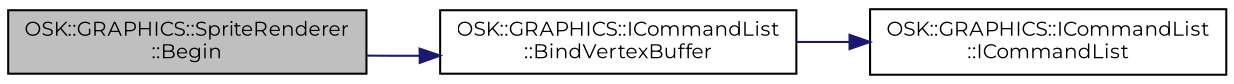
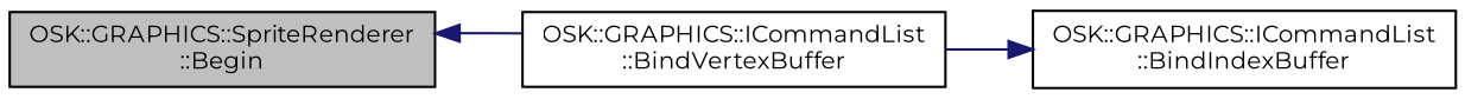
  digraph {
    fontname=Montserrat
    rankdir=LR
    node [color=black fillcolor=white fontname=Montserrat fontsize=10 shape=record style=filled]
    edge [color=midnightblue fontname=Montserrat fontsize=10 labelfontname=Helvetica labelfontsize=10 style=solid]
    n1 [fillcolor=grey75 fontcolor=black height=0.2 label="OSK::GRAPHICS::SpriteRenderer\l::Begin" width=0.4]
    n2 [height=0.2 label="OSK::GRAPHICS::ICommandList\l::BindVertexBuffer" width=0.4]
-   n3 [height=0.2 label="OSK::GRAPHICS::ICommandList\l::ICommandList" width=0.4]
-   n1 -> n2
+   n3 [height=0.2 label="OSK::GRAPHICS::ICommandList\l::BindIndexBuffer" width=0.4]
+   n2 -> n1
    n2 -> n3
  }
